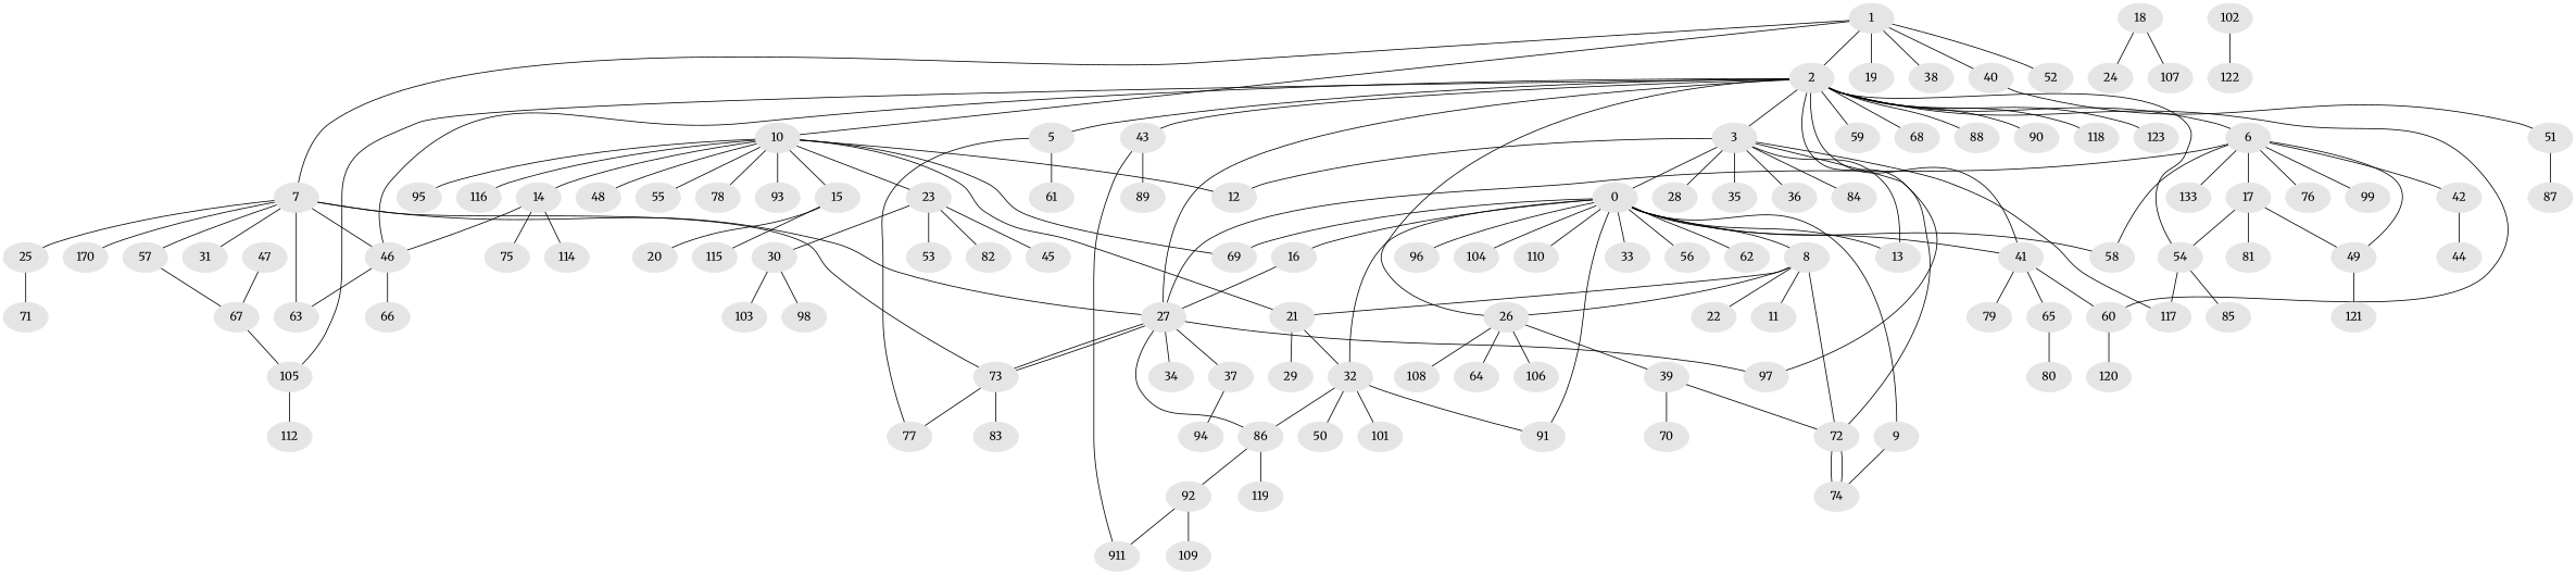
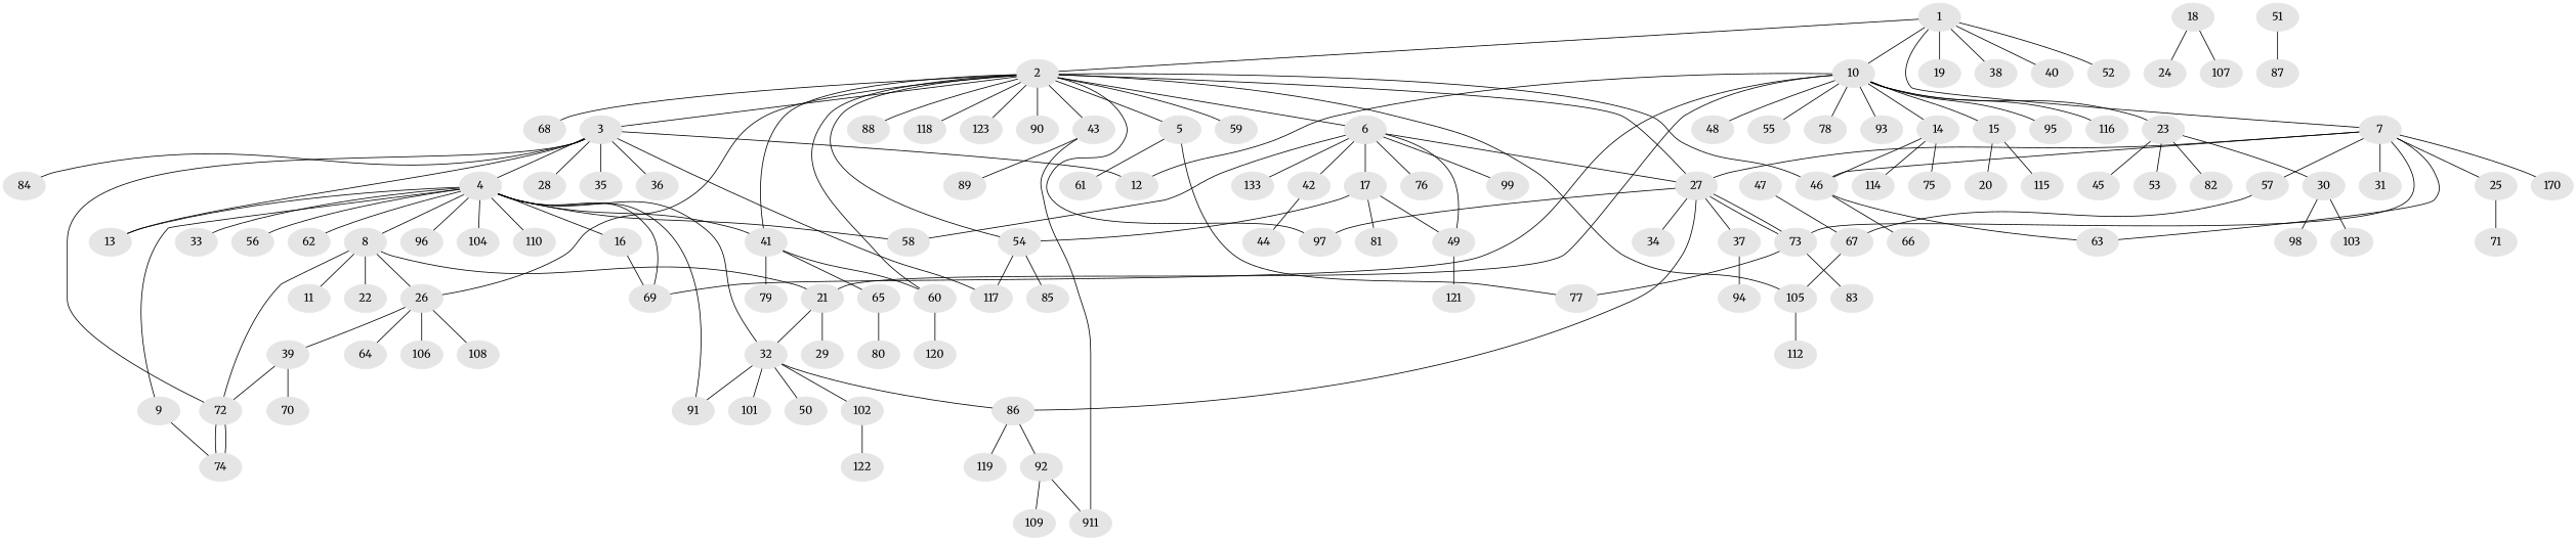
  graph {
    fontname=Merriweather
    node [color=gray90 fontname=Merriweather style=filled]
    edge [fontname=Merriweather]
    1
    2
    7
    10
    19
    38
    40
    52
    3
    5
    6
    26
    27
    41
    43
    46
    54
    59
    60
    68
    88
    90
    97
    105
    118
    123
    25
    31
    57
    63
    73
    n32 [label=170]
    12
    69
    21
    14
    15
    23
    48
    55
    78
    93
    95
    116
    18
    24
    107
    51
-   4 [label=0]
+   4
    13
    28
    35
    36
    72
    84
    117
    61
    77
    58
    17
    42
    49
    76
    99
    n65 [label=133]
    39
    64
    106
    108
    34
    37
    86
    65
    79
    89
    n76 [label=911]
    66
    85
    120
    112
    8
    9
    16
    32
    33
    56
    62
    91
    96
    104
    110
    74
    11
    22
    50
    101
    102
    81
    44
    121
    71
    67
    83
    29
    75
    114
    20
    115
    30
    45
    53
    82
    47
    98
    103
    70
    94
    92
    119
    122
    87
    80
    109
    1 -- 2
    1 -- 7
    1 -- 10
    1 -- 19
    1 -- 38
    1 -- 40
    1 -- 52
    2 -- 3
    2 -- 5
    2 -- 6
    2 -- 26
    2 -- 27
    2 -- 41
    2 -- 43
    2 -- 46
    2 -- 54
    2 -- 59
    2 -- 60
    2 -- 68
    2 -- 88
    2 -- 90
    2 -- 97
    2 -- 105
    2 -- 118
    2 -- 123
    7 -- 27
    7 -- 46
    7 -- 25
    7 -- 31
    7 -- 57
    7 -- 63
    7 -- 73
    7 -- n32
    10 -- 12
    10 -- 69
    10 -- 21
    10 -- 14
    10 -- 15
    10 -- 23
    10 -- 48
    10 -- 55
    10 -- 78
    10 -- 93
    10 -- 95
    10 -- 116
-   40 -- 51
    3 -- 12
    3 -- 4
    3 -- 13
    3 -- 28
    3 -- 35
    3 -- 36
    3 -- 72
    3 -- 84
    3 -- 117
    5 -- 61
    5 -- 77
    6 -- 27
    6 -- 58
    6 -- 17
    6 -- 42
    6 -- 49
    6 -- 76
    6 -- 99
    6 -- n65
    26 -- 39
    26 -- 64
    26 -- 106
    26 -- 108
    27 -- 97
    27 -- 73
    27 -- 73
    27 -- 34
    27 -- 37
    27 -- 86
    41 -- 60
    41 -- 65
    41 -- 79
    43 -- 89
    43 -- n76
    46 -- 63
    46 -- 66
    54 -- 117
    54 -- 85
    60 -- 120
    105 -- 112
    25 -- 71
    57 -- 67
    73 -- 77
    73 -- 83
    21 -- 32
    21 -- 29
    14 -- 46
    14 -- 75
    14 -- 114
    15 -- 20
    15 -- 115
    23 -- 30
    23 -- 45
    23 -- 53
    23 -- 82
    18 -- 24
    18 -- 107
    51 -- 87
    4 -- 41
    4 -- 69
    4 -- 13
    4 -- 58
    4 -- 8
    4 -- 9
    4 -- 16
    4 -- 32
    4 -- 33
    4 -- 56
    4 -- 62
    4 -- 91
    4 -- 96
    4 -- 104
    4 -- 110
    72 -- 74
    72 -- 74
    17 -- 54
    17 -- 49
    17 -- 81
    42 -- 44
    49 -- 121
    39 -- 72
    39 -- 70
    37 -- 94
    86 -- 92
    86 -- 119
    65 -- 80
    8 -- 26
    8 -- 21
    8 -- 72
    8 -- 11
    8 -- 22
    9 -- 74
-   16 -- 27
+   16 -- 69
    32 -- 86
    32 -- 91
    32 -- 50
    32 -- 101
+   32 -- 102
    102 -- 122
    67 -- 105
    30 -- 98
    30 -- 103
    47 -- 67
    92 -- n76
    92 -- 109
  }
